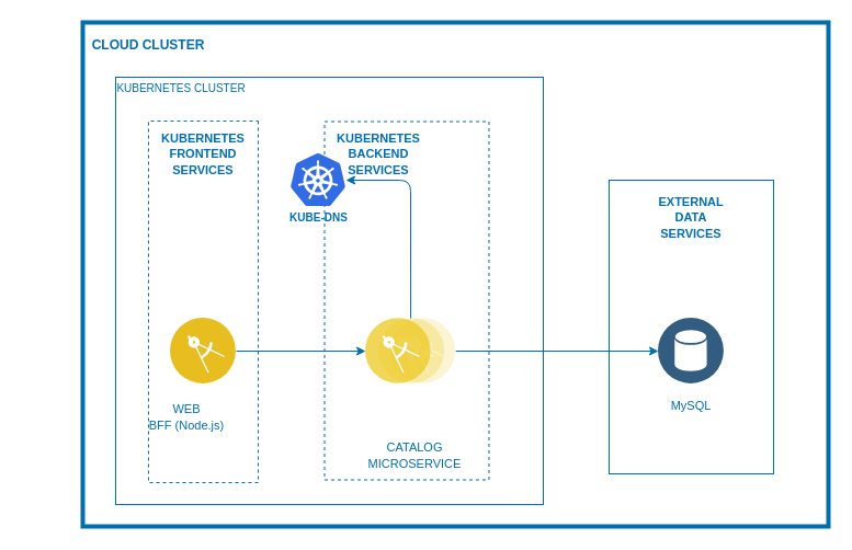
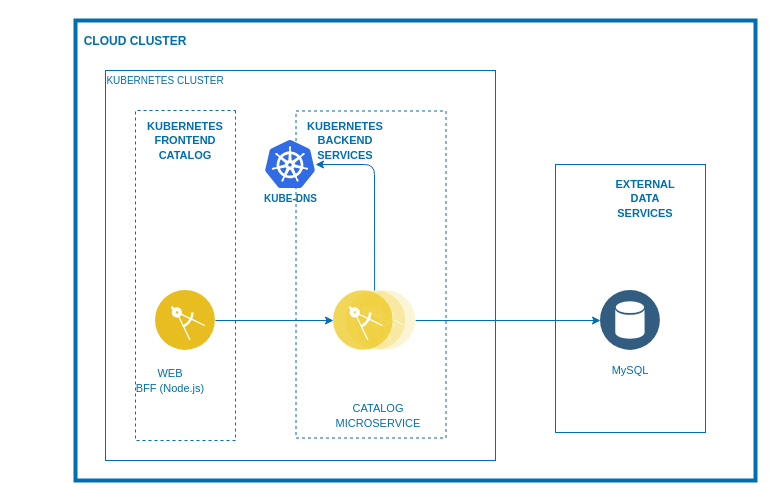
  <mxCell id="0" />
  <mxCell id="1" parent="0" />
  <mxCell id="2" value="" style="rounded=0;whiteSpace=wrap;html=1;strokeColor=#006EAF;strokeWidth=4;" vertex="1" parent="1"><mxGeometry x="75" y="20" width="680" height="460" as="geometry" /></mxCell>
  <mxCell id="3" value="&lt;font style=&quot;font-size: 14px&quot; color=&quot;#006eaf&quot;&gt;&lt;b style=&quot;font-size: 12px&quot;&gt;CLOUD CLUSTER&lt;/b&gt;&lt;/font&gt;" style="text;html=1;strokeColor=none;fillColor=none;align=center;verticalAlign=middle;whiteSpace=wrap;rounded=0;" vertex="1" parent="1"><mxGeometry x="75" y="30" width="120" height="20" as="geometry" /></mxCell>
  <mxCell id="4" value="" style="rounded=0;whiteSpace=wrap;html=1;strokeColor=#006EAF;strokeWidth=1;" vertex="1" parent="1"><mxGeometry x="105" y="70" width="390" height="390" as="geometry" /></mxCell>
  <mxCell id="5" value="&lt;font style=&quot;font-size: 10px&quot; color=&quot;#006eaf&quot;&gt;KUBERNETES CLUSTER&lt;/font&gt;" style="text;html=1;strokeColor=none;fillColor=none;align=center;verticalAlign=middle;whiteSpace=wrap;rounded=0;" vertex="1" parent="1"><mxGeometry x="85" y="70" width="160" height="20" as="geometry" /></mxCell>
  <mxCell id="6" value="" style="rounded=0;whiteSpace=wrap;html=1;strokeColor=#006EAF;strokeWidth=1;rotation=90;dashed=1;" vertex="1" parent="1"><mxGeometry x="20" y="225" width="330" height="100" as="geometry" /></mxCell>
  <mxCell id="7" value="" style="rounded=0;whiteSpace=wrap;html=1;strokeColor=#006EAF;strokeWidth=1;rotation=90;dashed=1;" vertex="1" parent="1"><mxGeometry x="207" y="199" width="327" height="150" as="geometry" /></mxCell>
  <mxCell id="8" value="" style="aspect=fixed;html=1;points=[];align=center;image;fontSize=12;image=img/lib/mscae/Kubernetes.svg;dashed=1;strokeColor=#006EAF;strokeWidth=1;" vertex="1" parent="1"><mxGeometry x="265" y="140" width="50" height="48" as="geometry" /></mxCell>
  <mxCell id="9" value="&lt;font style=&quot;font-size: 10px&quot; color=&quot;#006eaf&quot;&gt;&lt;b&gt;KUBE-DNS&lt;/b&gt;&lt;/font&gt;" style="text;html=1;strokeColor=none;fillColor=none;align=center;verticalAlign=middle;whiteSpace=wrap;rounded=0;dashed=1;" vertex="1" parent="1"><mxGeometry x="257.5" y="188" width="65" height="20" as="geometry" /></mxCell>
  <mxCell id="10" value="" style="aspect=fixed;perimeter=ellipsePerimeter;html=1;align=center;shadow=0;dashed=0;fontColor=#4277BB;labelBackgroundColor=#ffffff;fontSize=12;spacingTop=3;image;image=img/lib/ibm/applications/mobile_app.svg;strokeColor=#006EAF;strokeWidth=1;" vertex="1" parent="1"><mxGeometry x="155" y="290" width="60" height="60" as="geometry" /></mxCell>
- <mxCell id="11" value="&lt;b style=&quot;color: rgb(0 , 110 , 175) ; font-size: 11px&quot;&gt;KUBERNETES FRONTEND SERVICES&lt;/b&gt;" style="text;html=1;strokeColor=none;fillColor=none;align=center;verticalAlign=middle;whiteSpace=wrap;rounded=0;dashed=1;" vertex="1" parent="1"><mxGeometry x="130" y="130" width="110" height="20" as="geometry" /></mxCell>
+ <mxCell id="11" value="&lt;b style=&quot;color: rgb(0 , 110 , 175) ; font-size: 11px&quot;&gt;KUBERNETES FRONTEND CATALOG&lt;/b&gt;" style="text;html=1;strokeColor=none;fillColor=none;align=center;verticalAlign=middle;whiteSpace=wrap;rounded=0;dashed=1;" vertex="1" parent="1"><mxGeometry x="130" y="130" width="110" height="20" as="geometry" /></mxCell>
  <mxCell id="12" value="&lt;font color=&quot;#006eaf&quot; size=&quot;1&quot;&gt;&lt;b style=&quot;font-size: 11px&quot;&gt;KUBERNETES BACKEND SERVICES&lt;/b&gt;&lt;/font&gt;" style="text;html=1;strokeColor=none;fillColor=none;align=center;verticalAlign=middle;whiteSpace=wrap;rounded=0;dashed=1;" vertex="1" parent="1"><mxGeometry x="325" y="130" width="40" height="20" as="geometry" /></mxCell>
  <mxCell id="13" value="&lt;font color=&quot;#006eaf&quot; style=&quot;font-size: 11px&quot;&gt;WEB&lt;br&gt;BFF (Node.js)&lt;/font&gt;" style="text;html=1;strokeColor=none;fillColor=none;align=center;verticalAlign=middle;whiteSpace=wrap;rounded=0;dashed=1;" vertex="1" parent="1"><mxGeometry x="125" y="370" width="90" height="20" as="geometry" /></mxCell>
  <mxCell id="14" value="" style="aspect=fixed;perimeter=ellipsePerimeter;html=1;align=center;shadow=0;dashed=0;fontColor=#4277BB;labelBackgroundColor=#ffffff;fontSize=12;spacingTop=3;image;image=img/lib/ibm/applications/microservice.svg;strokeColor=#006EAF;strokeWidth=1;" vertex="1" parent="1"><mxGeometry x="333" y="290" width="82.2" height="60" as="geometry" /></mxCell>
  <mxCell id="15" value="&lt;font color=&quot;#006eaf&quot;&gt;&lt;span style=&quot;font-size: 11px&quot;&gt;CATALOG MICROSERVICE&lt;/span&gt;&lt;/font&gt;" style="text;html=1;strokeColor=none;fillColor=none;align=center;verticalAlign=middle;whiteSpace=wrap;rounded=0;dashed=1;" vertex="1" parent="1"><mxGeometry x="332.5" y="405" width="90" height="20" as="geometry" /></mxCell>
  <mxCell id="16" value="" style="rounded=0;whiteSpace=wrap;html=1;strokeColor=#006EAF;strokeWidth=1;rotation=-180;direction=south;" vertex="1" parent="1"><mxGeometry x="555" y="164" width="150" height="268" as="geometry" /></mxCell>
- <mxCell id="17" value="&lt;font color=&quot;#006eaf&quot; size=&quot;1&quot;&gt;&lt;b style=&quot;font-size: 11px&quot;&gt;EXTERNAL DATA SERVICES&lt;/b&gt;&lt;/font&gt;" style="text;html=1;strokeColor=none;fillColor=none;align=center;verticalAlign=middle;whiteSpace=wrap;rounded=0;dashed=1;" vertex="1" parent="1"><mxGeometry x="610" y="188" width="40" height="20" as="geometry" /></mxCell>
+ <mxCell id="17" value="&lt;font color=&quot;#006eaf&quot; size=&quot;1&quot;&gt;&lt;b style=&quot;font-size: 11px&quot;&gt;EXTERNAL DATA SERVICES&lt;/b&gt;&lt;/font&gt;" style="text;html=1;strokeColor=none;fillColor=none;align=center;verticalAlign=middle;whiteSpace=wrap;rounded=0;dashed=1;" vertex="1" parent="1"><mxGeometry x="625" y="188" width="40" height="20" as="geometry" /></mxCell>
  <mxCell id="18" value="" style="aspect=fixed;perimeter=ellipsePerimeter;html=1;align=center;shadow=0;dashed=0;fontColor=#4277BB;labelBackgroundColor=#ffffff;fontSize=12;spacingTop=3;image;image=img/lib/ibm/data/data_services.svg;strokeColor=#006EAF;strokeWidth=1;" vertex="1" parent="1"><mxGeometry x="600" y="290" width="60" height="60" as="geometry" /></mxCell>
  <mxCell id="19" value="&lt;font color=&quot;#006eaf&quot;&gt;&lt;span style=&quot;font-size: 11px&quot;&gt;MySQL&lt;/span&gt;&lt;/font&gt;" style="text;html=1;strokeColor=none;fillColor=none;align=center;verticalAlign=middle;whiteSpace=wrap;rounded=0;dashed=1;" vertex="1" parent="1"><mxGeometry x="585" y="360" width="90" height="20" as="geometry" /></mxCell>
  <mxCell id="20" value="" style="endArrow=classic;html=1;exitX=1;exitY=0.5;exitDx=0;exitDy=0;strokeColor=#006EAF;" edge="1" parent="1" source="10" target="14"><mxGeometry width="50" height="50" relative="1" as="geometry"><mxPoint x="75" y="550" as="sourcePoint" /><mxPoint x="125" y="500" as="targetPoint" /></mxGeometry></mxCell>
  <mxCell id="21" value="" style="endArrow=classic;html=1;exitX=1;exitY=0.5;exitDx=0;exitDy=0;strokeColor=#006EAF;entryX=0;entryY=0.5;entryDx=0;entryDy=0;" edge="1" parent="1" source="14" target="18"><mxGeometry width="50" height="50" relative="1" as="geometry"><mxPoint x="225" y="330" as="sourcePoint" /><mxPoint x="343" y="330" as="targetPoint" /></mxGeometry></mxCell>
  <mxCell id="22" value="" style="endArrow=classic;html=1;strokeColor=#006EAF;exitX=0.5;exitY=0;exitDx=0;exitDy=0;" edge="1" parent="1" source="14" target="8"><mxGeometry width="50" height="50" relative="1" as="geometry"><mxPoint x="75" y="550" as="sourcePoint" /><mxPoint x="125" y="500" as="targetPoint" /><Array as="points"><mxPoint x="374" y="164" /></Array></mxGeometry></mxCell>
